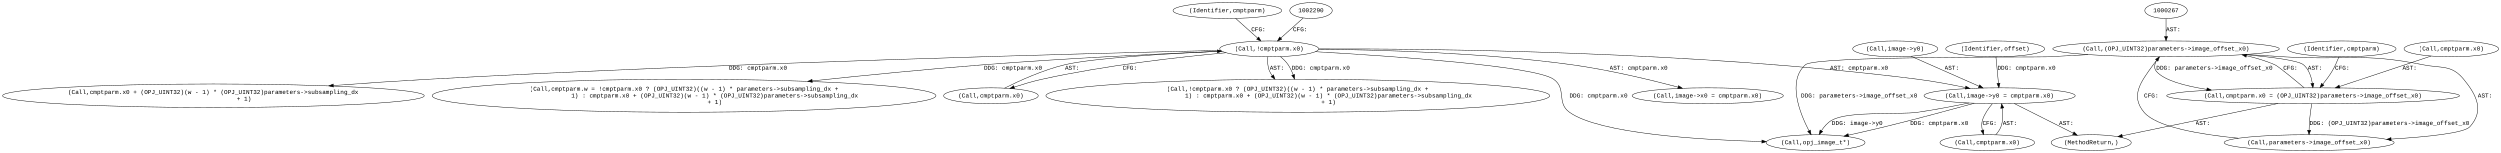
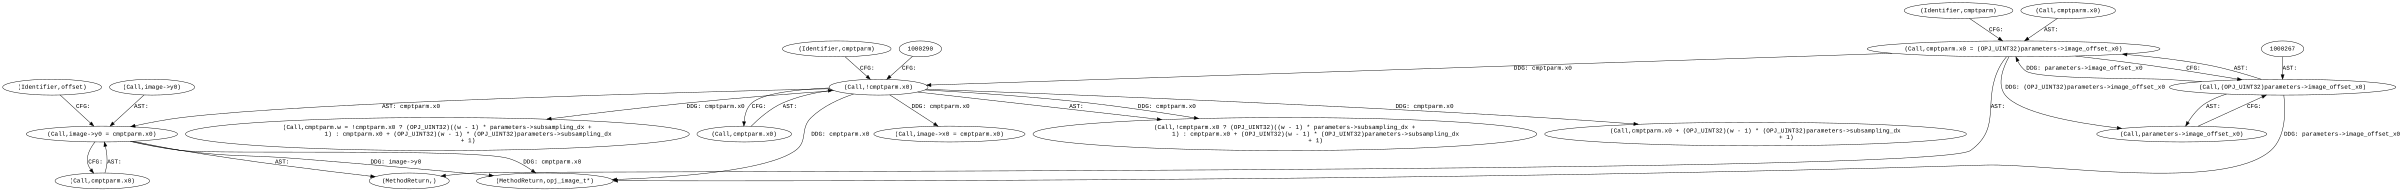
  digraph {
    fontname="Liberation Mono"
    node [fontname="Liberation Mono"]
    edge [fontname="Liberation Mono"]
    n1 [label="(Call,image->y0 = cmptparm.x0)"]
    n2 [label="(Call,cmptparm.x0)"]
-   n3 [label="(Call,opj_image_t*)"]
+   n3 [label="(MethodReturn,opj_image_t*)"]
    n4 [label="(MethodReturn,)"]
    n5 [label="(Call,!cmptparm.x0)"]
    n6 [label="(Call,image->x0 = cmptparm.x0)"]
    n7 [label="(Call,!cmptparm.x0 ? (OPJ_UINT32)((w - 1) * parameters->subsampling_dx +\n                 1) : cmptparm.x0 + (OPJ_UINT32)(w - 1) * (OPJ_UINT32)parameters->subsampling_dx\n                 + 1)"]
    n8 [label="(Call,cmptparm.x0 + (OPJ_UINT32)(w - 1) * (OPJ_UINT32)parameters->subsampling_dx\n                 + 1)"]
    n9 [label="(Call,cmptparm.w = !cmptparm.x0 ? (OPJ_UINT32)((w - 1) * parameters->subsampling_dx +\n                 1) : cmptparm.x0 + (OPJ_UINT32)(w - 1) * (OPJ_UINT32)parameters->subsampling_dx\n                 + 1)"]
    n10 [label="(Call,cmptparm.x0)"]
    n11 [label="(Call,cmptparm.x0 = (OPJ_UINT32)parameters->image_offset_x0)"]
    n12 [label="(Call,(OPJ_UINT32)parameters->image_offset_x0)"]
    n13 [label="(Call,parameters->image_offset_x0)"]
    n14 [label="(Identifier,offset)"]
    n15 [label="(Identifier,cmptparm)"]
    n16 [label="(Identifier,cmptparm)"]
    n17 [label="(Call,cmptparm.x0)"]
    n18 [label="(Call,image->y0)"]
-   1000290 [label=1002290]
+   1000290
    1000267
    n1 -> n2 [label="CFG: "]
    n1 -> n3 [label="DDG: cmptparm.x0"]
    n1 -> n3 [label="DDG: image->y0"]
    n1 -> n4 [label="AST: "]
    n2 -> n1 [label="AST: "]
    n5 -> n1 [label="AST: cmptparm.x0"]
    n5 -> n3 [label="DDG: cmptparm.x0"]
-   n5 -> n6 [label="AST: cmptparm.x0"]
+   n5 -> n6 [label="DDG: cmptparm.x0"]
    n5 -> n7 [label="AST: "]
    n5 -> n7 [label="DDG: cmptparm.x0"]
    n5 -> n8 [label="DDG: cmptparm.x0"]
    n5 -> n9 [label="DDG: cmptparm.x0"]
    n5 -> n10 [label="CFG: "]
    n10 -> n5 [label="AST: "]
    n11 -> n4 [label="AST: "]
+   n11 -> n5 [label="DDG: cmptparm.x0"]
    n11 -> n12 [label="CFG: "]
    n11 -> n13 [label="DDG: (OPJ_UINT32)parameters->image_offset_x0"]
    n12 -> n3 [label="DDG: parameters->image_offset_x0"]
    n12 -> n11 [label="AST: "]
    n12 -> n11 [label="DDG: parameters->image_offset_x0"]
    n12 -> n13 [label="AST: "]
    n13 -> n12 [label="CFG: "]
-   n14 -> n1 [label="DDG: cmptparm.x0"]
+   n14 -> n1 [label="CFG: "]
    n15 -> n5 [label="CFG: "]
    n16 -> n11 [label="CFG: "]
    n17 -> n11 [label="AST: "]
    n18 -> n1 [label="AST: "]
    1000290 -> n5 [label="CFG: "]
    1000267 -> n12 [label="AST: "]
  }
